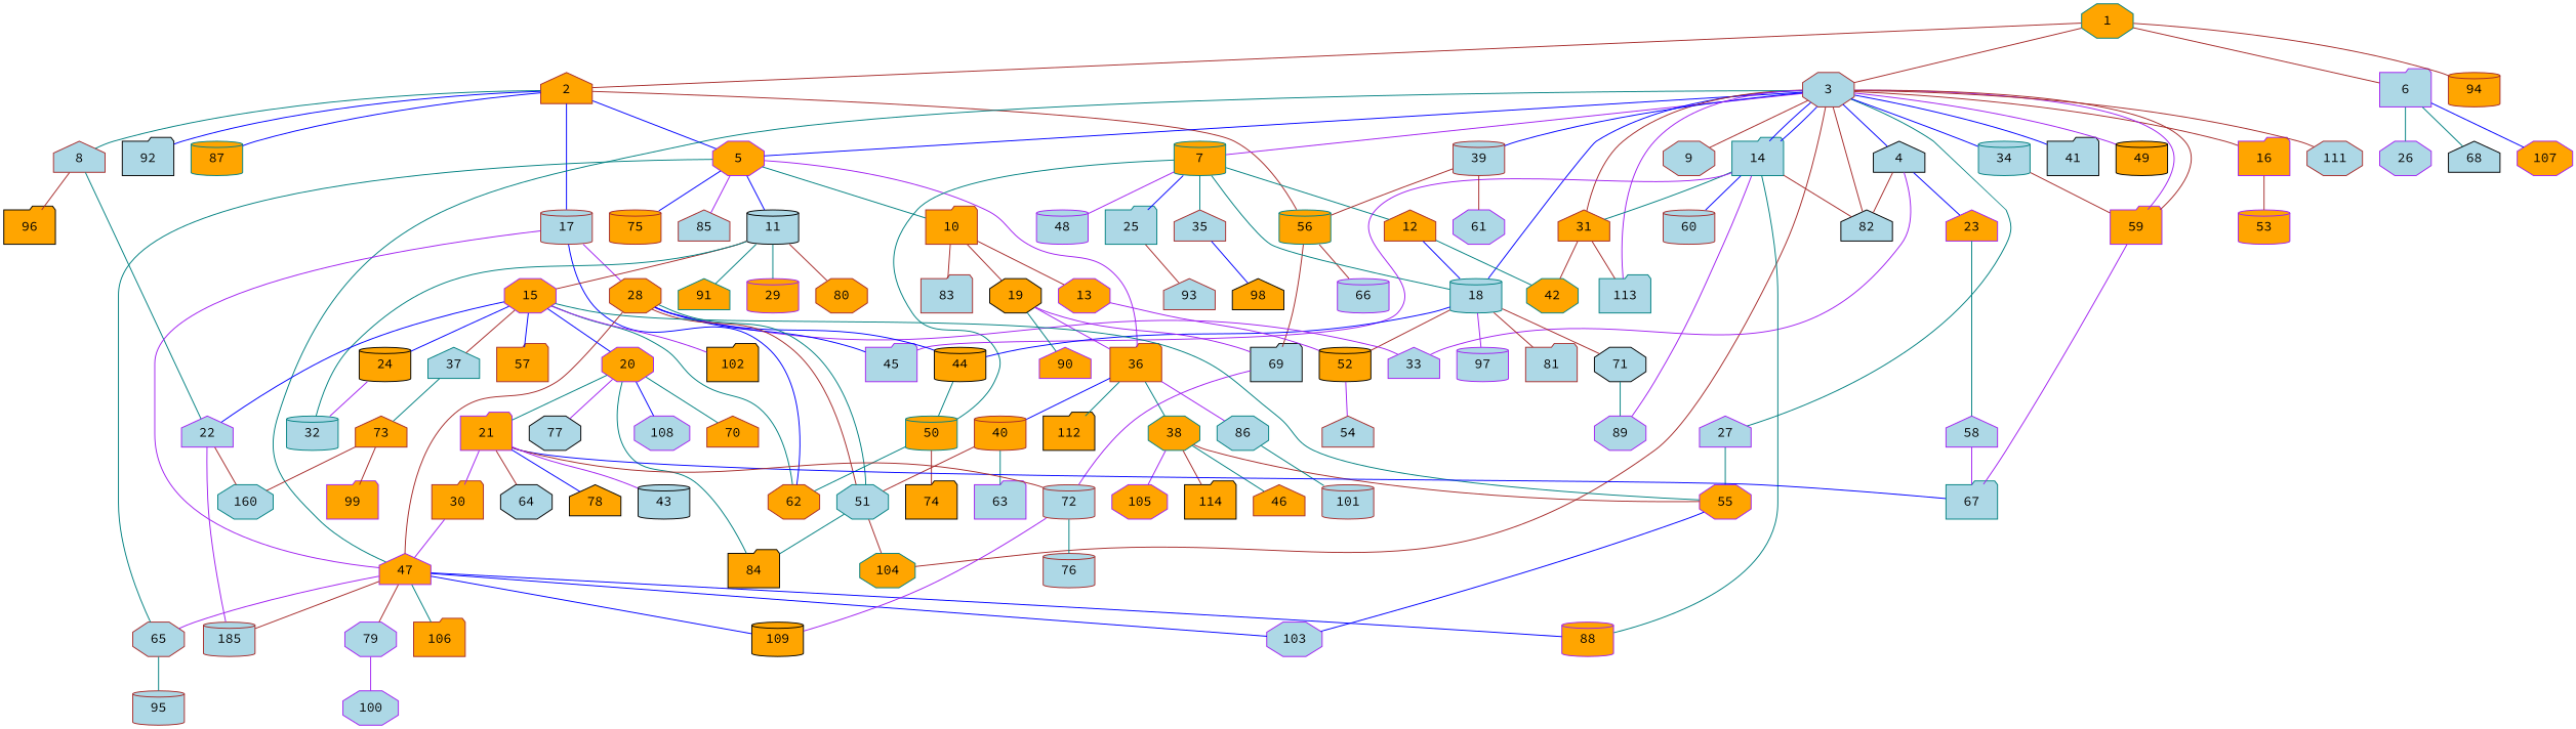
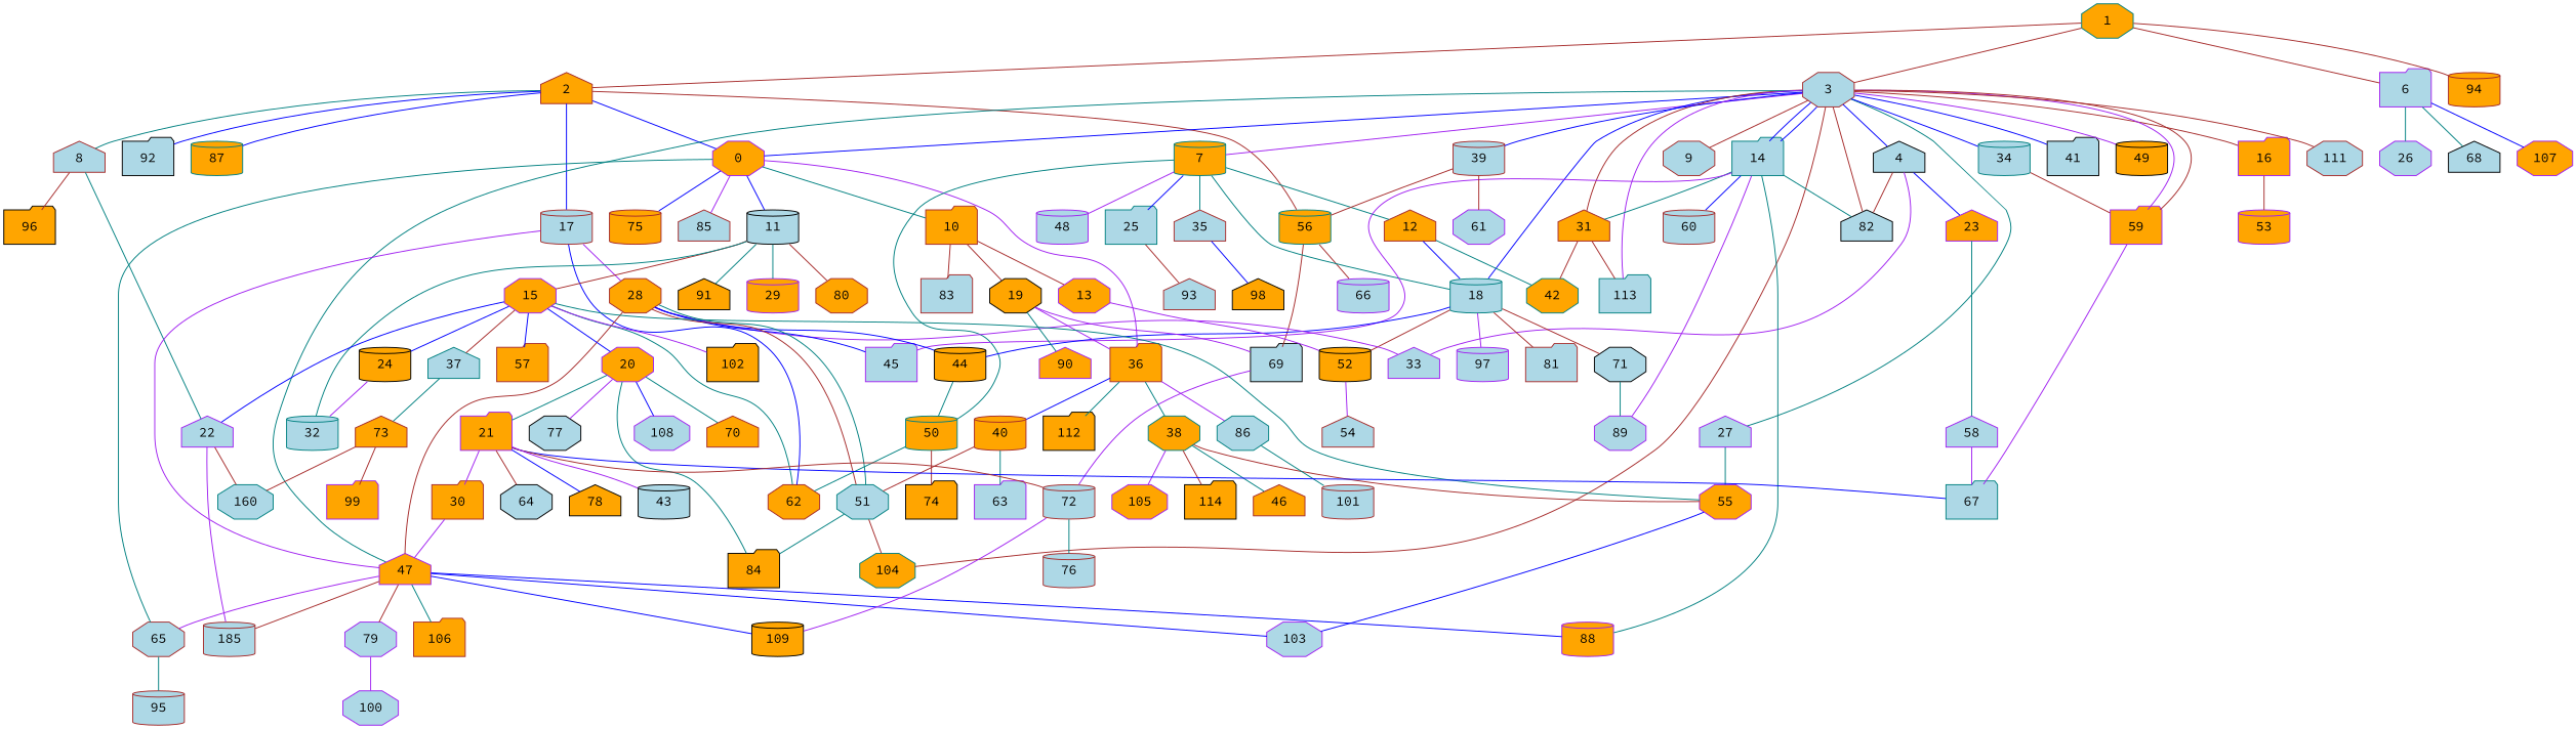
  graph {
    fontname="Source Code Pro"
    node [color=brown fillcolor=lightblue fontname="Source Code Pro" shape=octagon style=filled]
    edge [color=brown fontname="Source Code Pro"]
    1 [color=teal fillcolor=orange]
    2 [fillcolor=orange shape=house]
    3
    6 [color=purple shape=folder]
    94 [fillcolor=orange shape=cylinder]
-   5 [color=purple fillcolor=orange]
+   5 [color=purple fillcolor=orange label=0]
    8 [shape=house]
    17 [shape=cylinder]
    56 [color=teal fillcolor=orange shape=cylinder]
    87 [color=teal fillcolor=orange shape=cylinder]
    92 [color=black shape=folder]
    4 [color=black shape=house]
    7 [color=teal fillcolor=orange shape=cylinder]
    9
    14 [color=teal shape=folder]
    16 [color=purple fillcolor=orange shape=folder]
    18 [color=teal shape=cylinder]
    27 [color=purple shape=house]
    31 [fillcolor=orange shape=house]
    34 [color=teal shape=cylinder]
    39 [shape=cylinder]
    41 [color=black shape=folder]
    47 [color=purple fillcolor=orange shape=house]
    49 [color=black fillcolor=orange shape=cylinder]
    59 [color=purple fillcolor=orange shape=folder]
    82 [color=black shape=house]
    104 [color=teal fillcolor=orange]
    111
    113 [color=teal shape=folder]
    26 [color=purple]
    68 [color=black shape=house]
    107 [color=purple fillcolor=orange]
    10 [fillcolor=orange shape=folder]
    11 [color=black shape=cylinder]
    36 [fillcolor=orange shape=folder]
    65
    75 [fillcolor=orange shape=cylinder]
    85 [shape=house]
    22 [color=purple shape=house]
    96 [color=black fillcolor=orange shape=folder]
    62 [fillcolor=orange]
    28 [fillcolor=orange]
    69 [color=black shape=folder]
    66 [color=purple shape=cylinder]
    23 [color=purple fillcolor=orange shape=house]
    33 [color=purple shape=house]
    12 [fillcolor=orange shape=house]
    25 [color=teal shape=folder]
    35 [shape=house]
    48 [color=purple shape=cylinder]
    50 [color=teal fillcolor=orange shape=cylinder]
    45 [color=purple shape=folder]
    60 [shape=cylinder]
    88 [color=purple fillcolor=orange shape=cylinder]
    89 [color=purple]
    53 [color=purple fillcolor=orange shape=cylinder]
    52 [color=black fillcolor=orange shape=cylinder]
    44 [color=black fillcolor=orange shape=cylinder]
    71 [color=black]
    81 [shape=folder]
    97 [color=purple shape=cylinder]
    55 [color=purple fillcolor=orange]
    42 [color=teal fillcolor=orange]
    61 [color=purple]
    n65 [label=185 shape=cylinder]
    79 [color=purple]
    103 [color=purple]
    106 [fillcolor=orange shape=folder]
    109 [color=black fillcolor=orange shape=cylinder]
    67 [color=teal shape=folder]
    58 [color=purple shape=house]
    13 [color=purple fillcolor=orange]
    19 [color=black fillcolor=orange]
    83 [shape=folder]
    15 [color=purple fillcolor=orange]
    29 [color=purple fillcolor=orange shape=cylinder]
    32 [color=teal shape=cylinder]
    80 [fillcolor=orange]
-   91 [color=teal fillcolor=orange shape=house]
+   91 [color=black fillcolor=orange shape=house]
    38 [color=teal fillcolor=orange]
    40 [fillcolor=orange shape=cylinder]
    86 [color=teal]
    112 [color=black fillcolor=orange shape=folder]
    95 [shape=cylinder]
    93 [shape=house]
    98 [color=black fillcolor=orange shape=house]
    74 [color=black fillcolor=orange shape=folder]
    n88 [color=teal label=160]
    90 [color=purple fillcolor=orange shape=house]
    20 [color=purple fillcolor=orange]
    24 [color=black fillcolor=orange shape=cylinder]
    37 [color=teal shape=house]
    57 [fillcolor=orange shape=folder]
    102 [color=black fillcolor=orange shape=folder]
    54 [shape=house]
    21 [color=purple fillcolor=orange shape=folder]
    70 [fillcolor=orange shape=house]
    77 [color=black]
    84 [color=black fillcolor=orange shape=folder]
    108 [color=purple]
    73 [fillcolor=orange shape=house]
    51 [color=teal]
    72 [shape=cylinder]
    30 [fillcolor=orange shape=folder]
    43 [color=black shape=cylinder]
    64 [color=black]
    78 [color=black fillcolor=orange shape=house]
    76 [shape=cylinder]
    46 [fillcolor=orange shape=house]
    105 [color=purple fillcolor=orange]
    114 [color=black fillcolor=orange shape=folder]
    63 [color=purple shape=folder]
    101 [shape=cylinder]
    99 [color=purple fillcolor=orange shape=folder]
    100 [color=purple]
    1 -- 2
    1 -- 3
    1 -- 6
    1 -- 94
    2 -- 5 [color=blue]
    2 -- 8 [color=teal]
    2 -- 17 [color=blue]
    2 -- 56
    2 -- 87 [color=blue]
    2 -- 92 [color=blue]
    3 -- 5 [color=blue]
    3 -- 4 [color=blue]
    3 -- 7 [color=purple]
    3 -- 9
    3 -- 14 [color=blue]
    3 -- 14 [color=blue]
    3 -- 16
    3 -- 18 [color=blue]
    3 -- 27 [color=teal]
    3 -- 31
    3 -- 34 [color=blue]
    3 -- 39 [color=blue]
    3 -- 41 [color=blue]
    3 -- 47 [color=teal]
    3 -- 49 [color=purple]
    3 -- 59 [color=purple]
    3 -- 59
    3 -- 82
    3 -- 104
    3 -- 111
    3 -- 113 [color=purple]
    6 -- 26 [color=teal]
    6 -- 68 [color=teal]
    6 -- 107 [color=blue]
    5 -- 10 [color=teal]
    5 -- 11 [color=blue]
    5 -- 36 [color=purple]
    5 -- 65 [color=teal]
    5 -- 75 [color=blue]
    5 -- 85 [color=purple]
    8 -- 22 [color=teal]
    8 -- 96
    17 -- 47 [color=purple]
    17 -- 62 [color=blue]
    17 -- 28 [color=purple]
    56 -- 69
    56 -- 66
    4 -- 82
    4 -- 23 [color=blue]
    4 -- 33 [color=purple]
    7 -- 18 [color=teal]
    7 -- 12 [color=teal]
    7 -- 25 [color=blue]
    7 -- 35 [color=teal]
    7 -- 48 [color=purple]
    7 -- 50 [color=teal]
    14 -- 31 [color=teal]
-   14 -- 82
+   14 -- 82 [color=teal]
    14 -- 45 [color=purple]
    14 -- 60 [color=blue]
    14 -- 88 [color=teal]
    14 -- 89 [color=purple]
    16 -- 53
    18 -- 52
    18 -- 44 [color=blue]
    18 -- 71
    18 -- 81
    18 -- 97 [color=purple]
    27 -- 55 [color=teal]
    31 -- 113
    31 -- 42
    34 -- 59
    39 -- 56
    39 -- 61
    47 -- 65 [color=purple]
    47 -- 88 [color=blue]
    47 -- n65
    47 -- 79
    47 -- 103 [color=blue]
    47 -- 106 [color=teal]
    47 -- 109 [color=blue]
    59 -- 67 [color=purple]
    10 -- 13
    10 -- 19
    10 -- 83
    11 -- 15
    11 -- 29 [color=teal]
    11 -- 32 [color=teal]
    11 -- 80
    11 -- 91 [color=teal]
    36 -- 38 [color=teal]
    36 -- 40 [color=blue]
    36 -- 86 [color=purple]
    36 -- 112 [color=teal]
    65 -- 95 [color=teal]
    22 -- n65 [color=purple]
    22 -- n88
    28 -- 47
    28 -- 33 [color=purple]
    28 -- 45 [color=blue]
    28 -- 44 [color=blue]
    28 -- 51
    28 -- 51 [color=teal]
    69 -- 72 [color=purple]
    23 -- 58 [color=teal]
    12 -- 18 [color=blue]
    12 -- 42 [color=teal]
    25 -- 93
    35 -- 98 [color=blue]
    50 -- 62 [color=teal]
    50 -- 74
    52 -- 54 [color=purple]
    44 -- 50 [color=teal]
    71 -- 89 [color=teal]
    55 -- 103 [color=blue]
    79 -- 100 [color=purple]
    58 -- 67 [color=purple]
    13 -- 52 [color=purple]
    19 -- 36 [color=purple]
    19 -- 69 [color=purple]
    19 -- 90 [color=teal]
    15 -- 22 [color=blue]
    15 -- 62 [color=teal]
    15 -- 55 [color=teal]
    15 -- 20 [color=blue]
    15 -- 24 [color=blue]
    15 -- 37
    15 -- 57 [color=blue]
    15 -- 102 [color=purple]
    38 -- 55
    38 -- 46 [color=teal]
    38 -- 105 [color=purple]
    38 -- 114
    40 -- 51
    40 -- 63 [color=teal]
    86 -- 101 [color=teal]
    20 -- 21 [color=teal]
    20 -- 70 [color=teal]
    20 -- 77 [color=purple]
    20 -- 84 [color=teal]
    20 -- 108 [color=blue]
    24 -- 32 [color=purple]
    37 -- 73 [color=teal]
    21 -- 67 [color=blue]
    21 -- 72
    21 -- 30 [color=purple]
    21 -- 43 [color=purple]
    21 -- 64
    21 -- 78 [color=blue]
    73 -- n88
    73 -- 99
    51 -- 104
    51 -- 84 [color=teal]
    72 -- 109 [color=purple]
    72 -- 76 [color=teal]
    30 -- 47 [color=purple]
  }
